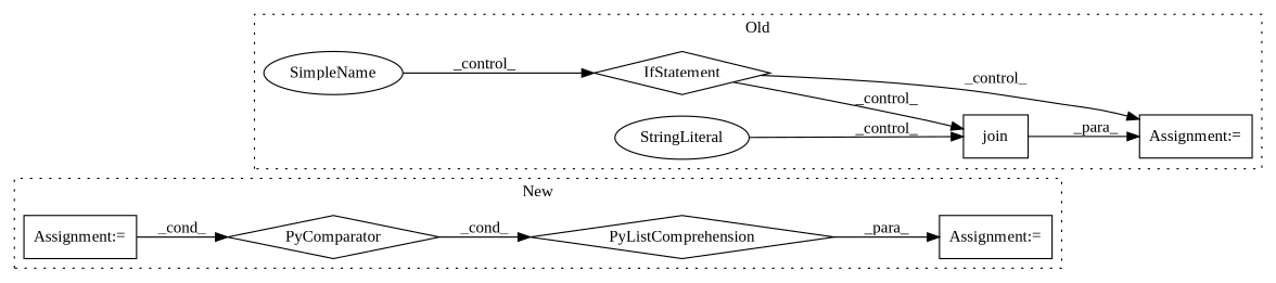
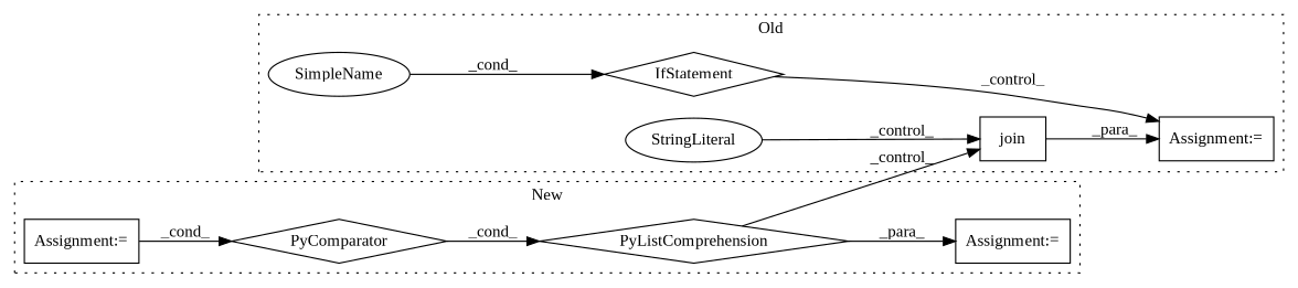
  digraph {
    fontname="Liberation Serif"
    rankdir=LR
    node [a=7 fontname="Liberation Serif" l=54 s=24807 shape=box]
    edge [fontname="Liberation Serif"]
    n1 [a=32 l="5,1" label=join s="27965,27982"]
    n2 [a=45 l=3 label=StringLiteral s=27961 shape=ellipse]
    n3 [a=25 l="4,2" label=IfStatement s="27834,27852" shape=diamond]
    n4 [a=42 label=SimpleName shape=ellipse l="" s=""]
    n5 [l=1 label="Assignment:=" s=27960]
    n6 [a=113 label=PyComparator shape=diamond]
    n7 [label="Assignment:="]
    n8 [a=109 l=133 label=PyListComprehension s=24736 shape=diamond]
    n9 [l=16 label="Assignment:=" s=24720]
    subgraph cluster_1 {
      label=Old
      style=dotted
      n1
      n2
      n3
      n4
      n5
    }
    subgraph cluster_2 {
      label=New
      style=dotted
      n6
      n7
      n8
      n9
    }
    n1 -> n5 [label=_para_]
    n2 -> n1 [label=_control_]
-   n3 -> n1 [label=_control_]
+   n8 -> n1 [label=_control_]
    n3 -> n5 [label=_control_]
-   n4 -> n3 [label=_control_]
+   n4 -> n3 [label=_cond_]
    n6 -> n8 [label=_cond_]
    n7 -> n6 [label=_cond_]
    n8 -> n9 [label=_para_]
  }
